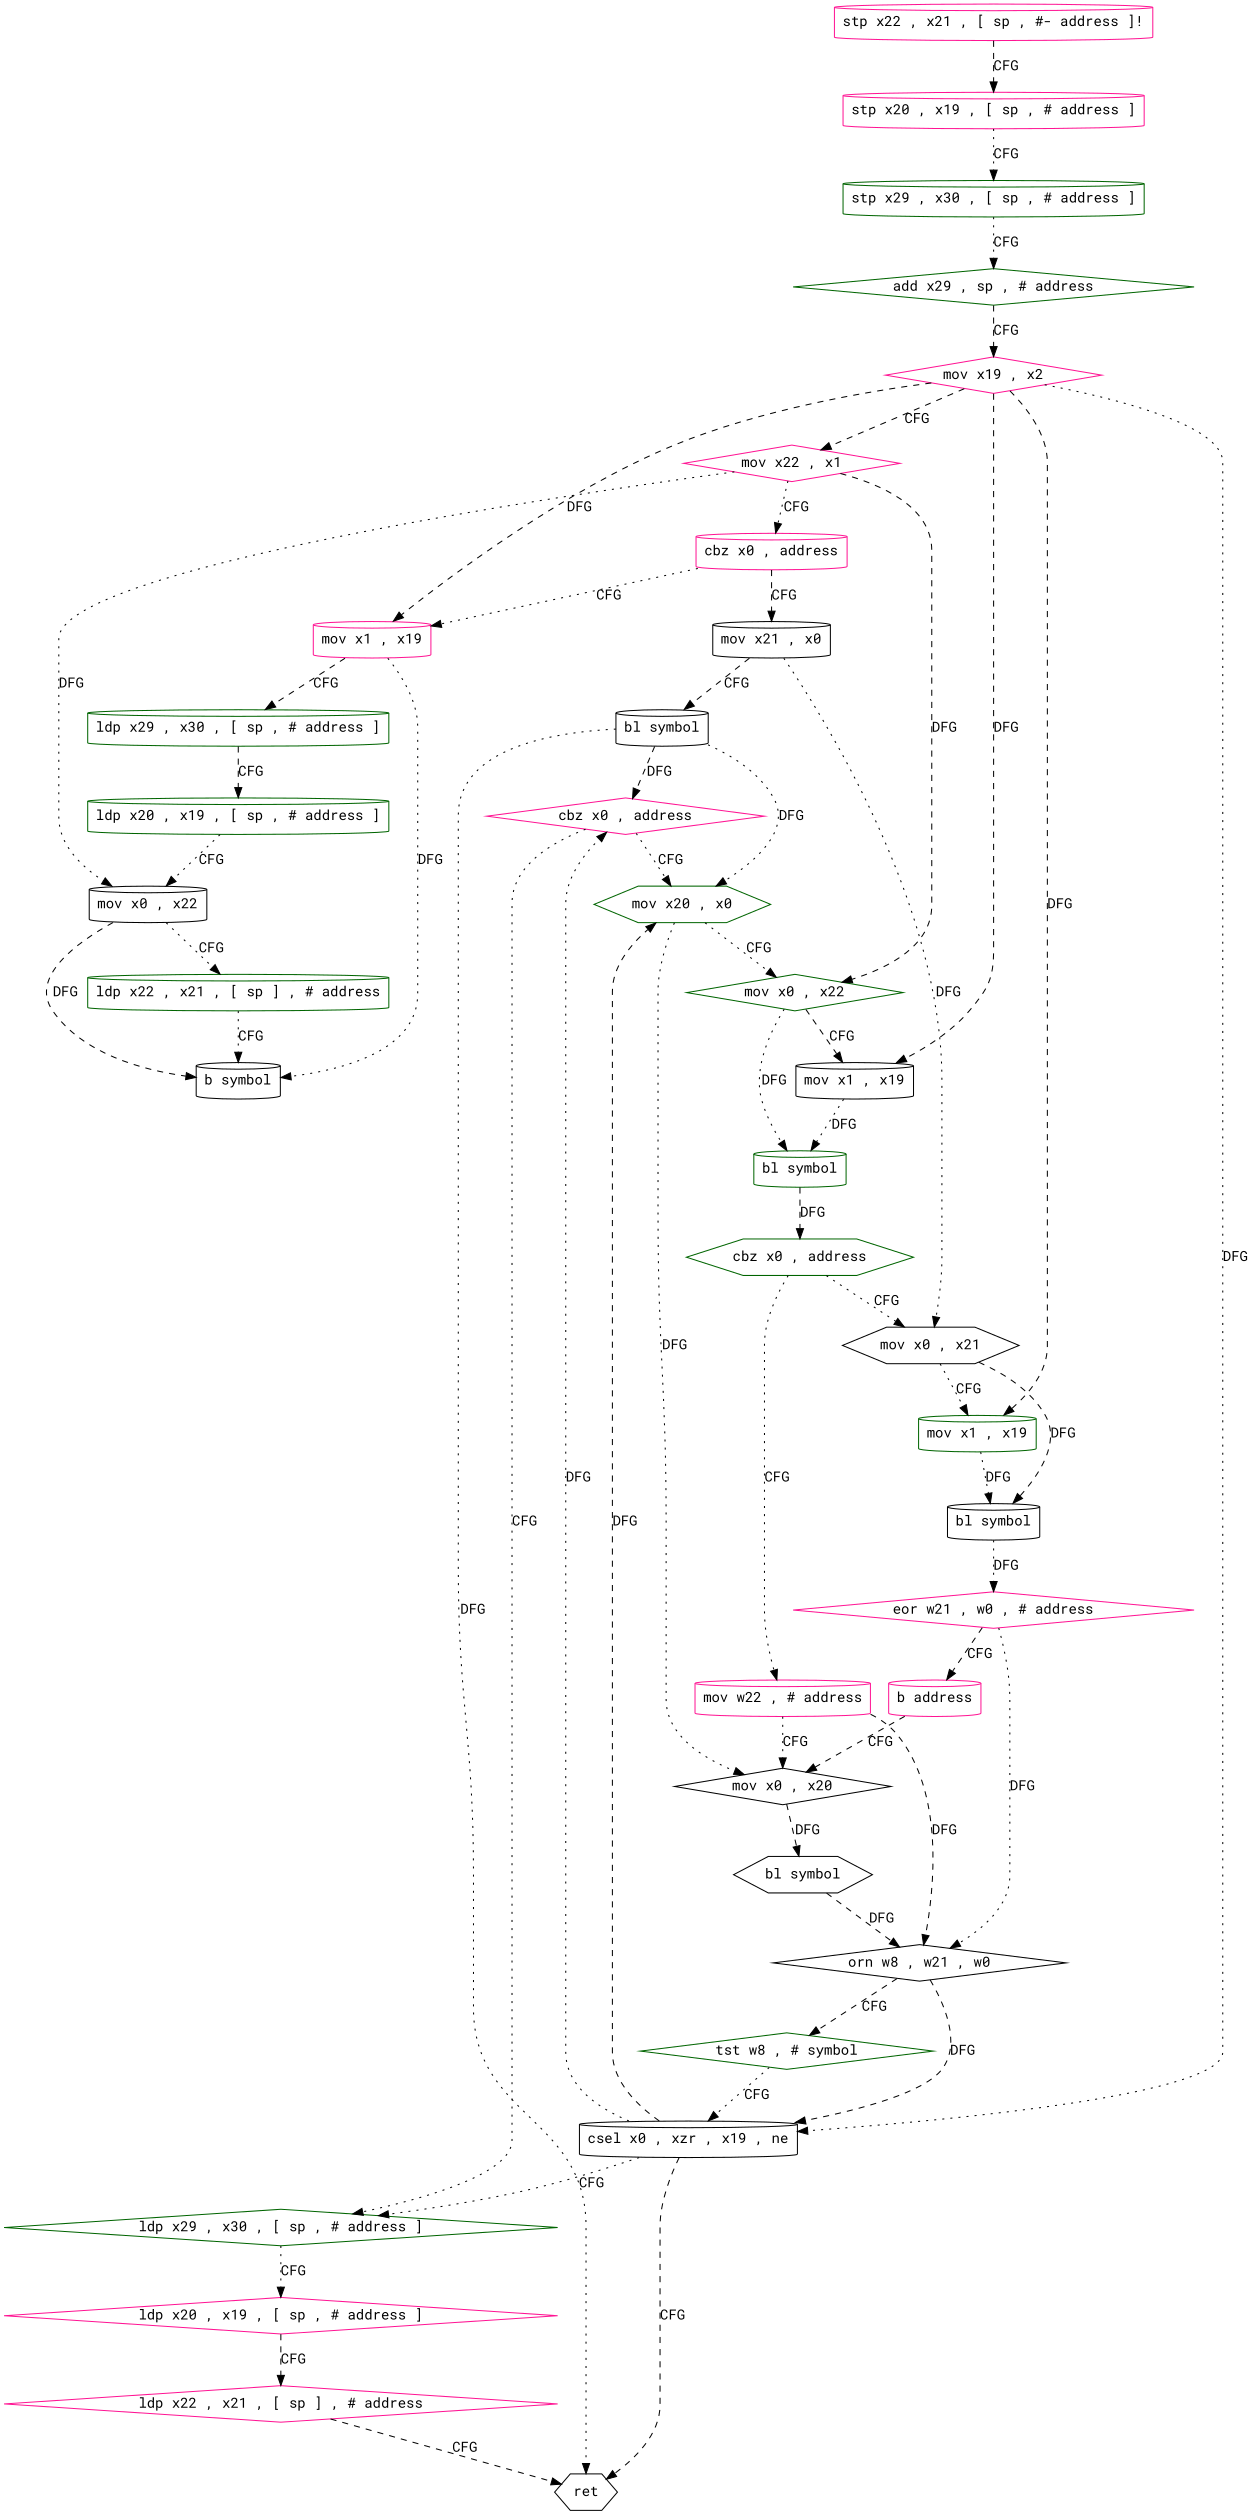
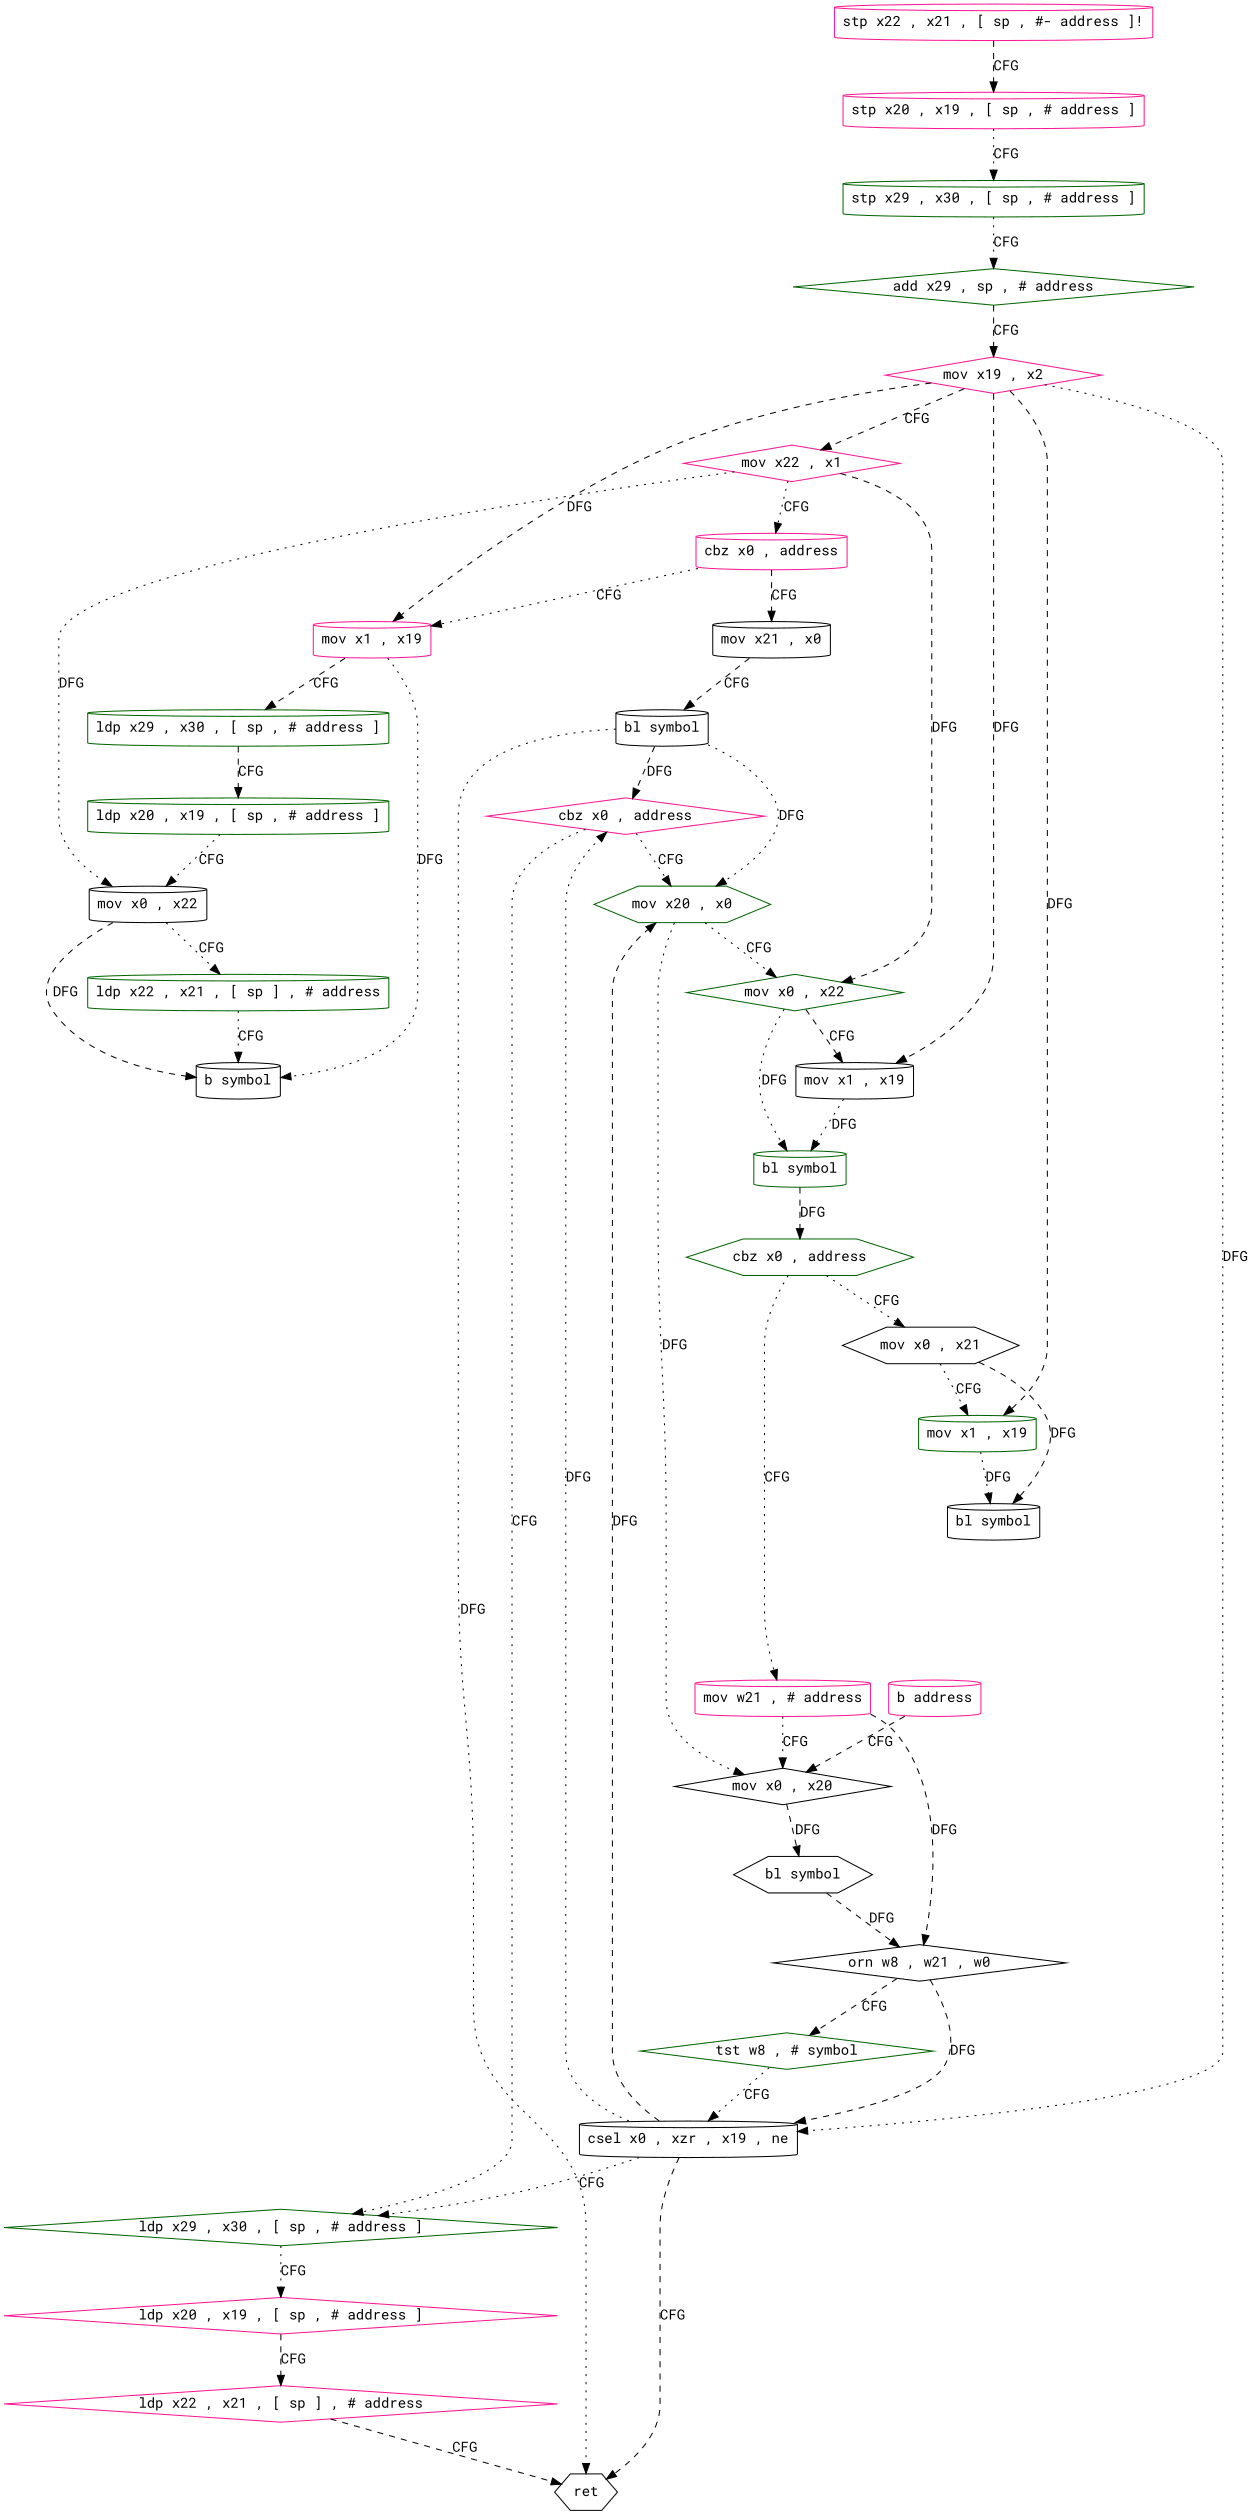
  digraph {
    fontname="Roboto Mono"
    node [color=deeppink fontname="Roboto Mono" shape=cylinder]
    edge [fontname="Roboto Mono" style=dotted]
    n1 [label="stp x22 , x21 , [ sp , #- address ]!"]
    n2 [label="stp x20 , x19 , [ sp , # address ]"]
    n3 [color=darkgreen label="stp x29 , x30 , [ sp , # address ]"]
    n4 [color=darkgreen label="add x29 , sp , # address" shape=diamond]
    n5 [label="mov x19 , x2" shape=diamond]
    n6 [label="mov x22 , x1" shape=diamond]
    n7 [label="mov x1 , x19"]
    n8 [color=black label="mov x1 , x19"]
    n9 [color=darkgreen label="mov x1 , x19"]
    n10 [color=black label="csel x0 , xzr , x19 , ne"]
    n11 [label="cbz x0 , address"]
    n12 [color=black label="mov x0 , x22"]
    n13 [color=darkgreen label="mov x0 , x22" shape=diamond]
    n14 [color=darkgreen label="ldp x29 , x30 , [ sp , # address ]"]
    n15 [color=black label="b symbol"]
    n16 [color=darkgreen label="bl symbol"]
    n17 [color=black label="bl symbol"]
    n18 [label="cbz x0 , address" shape=diamond]
    n19 [color=darkgreen label="mov x20 , x0" shape=hexagon]
    n20 [color=black label=ret shape=hexagon]
    n21 [color=darkgreen label="ldp x29 , x30 , [ sp , # address ]" shape=diamond]
    n22 [color=black label="mov x21 , x0"]
    n23 [color=darkgreen label="ldp x22 , x21 , [ sp ] , # address"]
    n24 [color=black label="bl symbol"]
    n25 [color=black label="mov x0 , x21" shape=hexagon]
    n26 [color=darkgreen label="ldp x20 , x19 , [ sp , # address ]"]
    n27 [color=black label="mov x0 , x20" shape=diamond]
    n28 [label="ldp x20 , x19 , [ sp , # address ]" shape=diamond]
    n29 [label="ldp x22 , x21 , [ sp ] , # address" shape=diamond]
    n30 [color=black label="bl symbol" shape=hexagon]
    n31 [color=darkgreen label="cbz x0 , address" shape=hexagon]
-   n32 [label="mov w22 , # address"]
+   n32 [label="mov w21 , # address"]
    n33 [color=black label="orn w8 , w21 , w0" shape=diamond]
    n34 [color=darkgreen label="tst w8 , # symbol" shape=diamond]
-   n35 [label="eor w21 , w0 , # address" shape=diamond]
    n36 [label="b address"]
    n1 -> n2 [label=CFG style=dashed]
    n2 -> n3 [label=CFG]
    n3 -> n4 [label=CFG]
    n4 -> n5 [label=CFG style=dashed]
    n5 -> n6 [label=CFG style=dashed]
    n5 -> n7 [label=DFG style=dashed]
    n5 -> n8 [label=DFG style=dashed]
    n5 -> n9 [label=DFG style=dashed]
    n5 -> n10 [label=DFG]
    n6 -> n11 [label=CFG]
    n6 -> n12 [label=DFG]
    n6 -> n13 [label=DFG style=dashed]
    n7 -> n14 [label=CFG style=dashed]
    n7 -> n15 [label=DFG]
    n8 -> n16 [label=DFG]
    n9 -> n17 [label=DFG]
    n10 -> n18 [label=DFG]
    n10 -> n19 [label=DFG style=dashed]
    n10 -> n20 [label=CFG style=dashed]
    n10 -> n21 [label=CFG]
    n11 -> n7 [label=CFG]
    n11 -> n22 [label=CFG style=dashed]
    n12 -> n15 [label=DFG style=dashed]
    n12 -> n23 [label=CFG]
    n13 -> n8 [label=CFG style=dashed]
    n13 -> n16 [label=DFG]
    n14 -> n26 [label=CFG style=dashed]
    n16 -> n31 [label=DFG style=dashed]
-   n17 -> n35 [label=DFG]
    n18 -> n19 [label=CFG]
    n18 -> n21 [label=CFG]
    n19 -> n13 [label=CFG]
    n19 -> n27 [label=DFG]
    n21 -> n28 [label=CFG]
    n22 -> n24 [label=CFG style=dashed]
-   n22 -> n25 [label=DFG]
    n23 -> n15 [label=CFG]
    n24 -> n18 [label=DFG style=dashed]
    n24 -> n19 [label=DFG]
    n24 -> n20 [label=DFG]
    n25 -> n9 [label=CFG]
    n25 -> n17 [label=DFG style=dashed]
    n26 -> n12 [label=CFG]
    n27 -> n30 [label=DFG style=dashed]
    n28 -> n29 [label=CFG style=dashed]
    n29 -> n20 [label=CFG style=dashed]
    n30 -> n33 [label=DFG style=dashed]
    n31 -> n25 [label=CFG]
    n31 -> n32 [label=CFG]
    n32 -> n27 [label=CFG]
    n32 -> n33 [label=DFG style=dashed]
    n33 -> n10 [label=DFG style=dashed]
    n33 -> n34 [label=CFG style=dashed]
    n34 -> n10 [label=CFG]
-   n35 -> n33 [label=DFG]
-   n35 -> n36 [label=CFG style=dashed]
    n36 -> n27 [label=CFG style=dashed]
  }
